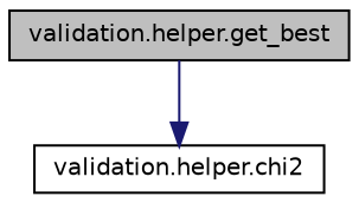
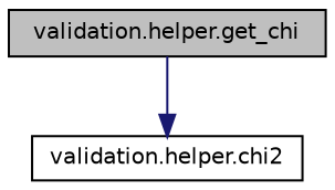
  digraph {
    rankdir=TB
    node [color=black fontname=Helvetica fontsize=10 shape=record style=filled]
-   n1 [fillcolor=grey75 fontcolor=black height=0.2 label="validation.helper.get_best" width=0.4]
+   n1 [fillcolor=grey75 fontcolor=black height=0.2 label="validation.helper.get_chi" width=0.4]
    n2 [fillcolor=white height=0.2 label="validation.helper.chi2" width=0.4]
    n1 -> n2 [color=midnightblue fontname=Helvetica fontsize=10 labelfontname=Helvetica labelfontsize=10 style=solid]
  }
